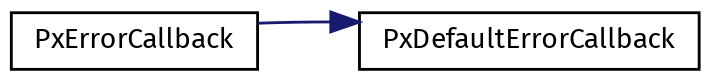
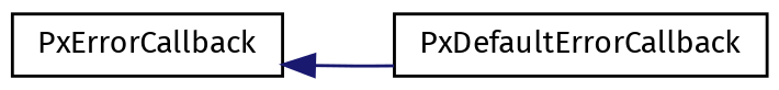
  digraph {
    rankdir=LR
    fontname="Fira Sans"
    node [color=black fillcolor=white fontname="Fira Sans" fontsize=10 shape=record style=filled]
    n1 [height=0.2 label=PxErrorCallback width=0.4]
    n2 [height=0.2 label=PxDefaultErrorCallback width=0.4]
-   n2 -> n1 [color=midnightblue dir=back fontname="Fira Sans" fontsize=10 labelfontname=Helvetica labelfontsize=10 style=solid]
+   n1 -> n2 [color=midnightblue dir=back fontname="Fira Sans" fontsize=10 labelfontname=Helvetica labelfontsize=10 style=solid]
  }
